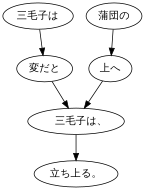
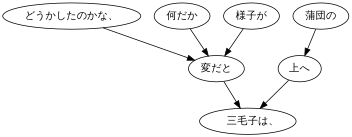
  digraph {
    n1 [label="　三毛子は、"]
-   n2 [label="立ち上る。"]
+   n3 [label="どうかしたのかな、"]
    n4 [label="変だと"]
-   n5 [label="三毛子は"]
+   n5 [label="何だか"]
+   n6 [label="様子が"]
    n7 [label="蒲団の"]
    n8 [label="上へ"]
-   n1 -> n2
+   n3 -> n4
    n4 -> n1
    n5 -> n4
+   n6 -> n4
    n7 -> n8
    n8 -> n1
  }
